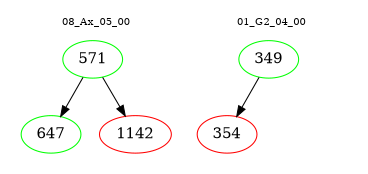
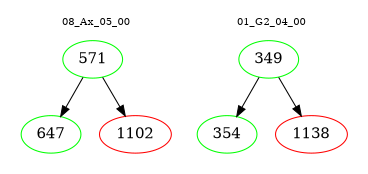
  digraph {
    node [color=green]
    edge [color=black]
    n1 [label=571]
    n2 [label=647]
-   n3 [color=red label=1142]
+   n3 [color=red label=1102]
    n4 [label=349]
-   n5 [color=red label=354]
+   n5 [label=354]
+   n6 [color=red label=1138]
    subgraph cluster_1 {
      color=white
      fontsize=10
      label="08_Ax_05_00"
      n1
      n2
      n3
    }
    subgraph cluster_2 {
      color=white
      fontsize=10
      label="01_G2_04_00"
      n4
      n5
+     n6
    }
    n1 -> n2
    n1 -> n3
    n4 -> n5
+   n4 -> n6
  }
